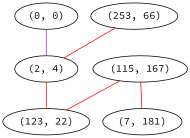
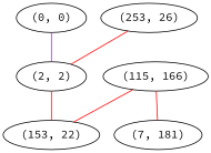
  graph {
    fontname="Source Code Pro"
    node [fontname="Source Code Pro"]
    edge [color=red fontname="Source Code Pro" weight=1]
    "(0, 0)"
-   "(2, 2)" [label="(2, 4)"]
-   "(123, 22)"
+   "(2, 2)"
+   "(123, 22)" [label="(153, 22)"]
    n4 [label="(7, 181)"]
-   "(115, 167)"
-   "(253, 26)" [label="(253, 66)"]
+   "(115, 167)" [label="(115, 166)"]
+   "(253, 26)"
    "(0, 0)" -- "(2, 2)" [color=purple weight=4]
    "(2, 2)" -- "(123, 22)"
    "(115, 167)" -- "(123, 22)"
    "(115, 167)" -- n4
    "(253, 26)" -- "(2, 2)"
  }
